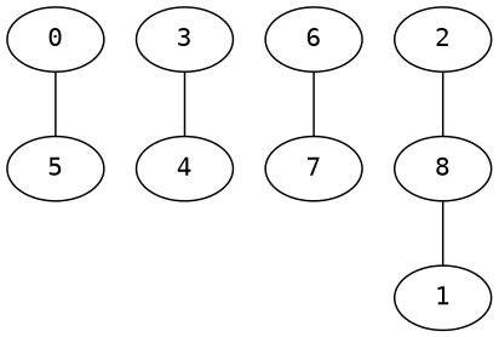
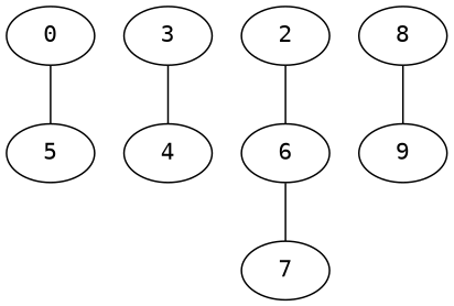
  graph {
    fontname="DejaVu Sans Mono"
    node [fontname="DejaVu Sans Mono" type=corner x=2 y=463]
    edge [fontname="DejaVu Sans Mono" frequency=1 type0=line]
    0 [x=3 y=2]
    5 [x=524 y=-23]
    4 [type=intersection x=505 y=462]
    6 [type=intersection x=21 y=469]
    7
    2 [x=7 y=524]
    8 [type=intersection]
    3 [x=521 y=525]
-   9 [type=endpoint x=25 y=472 label=1]
+   9 [type=endpoint x=25 y=472]
    0 -- 5 [angle0=-.05]
    6 -- 7 [angle0=.31]
-   2 -- 8 [angle0=1.49]
+   2 -- 6 [angle0=1.49]
    8 -- 9 [angle0=.37]
    3 -- 4 [angle0=1.32]
  }
